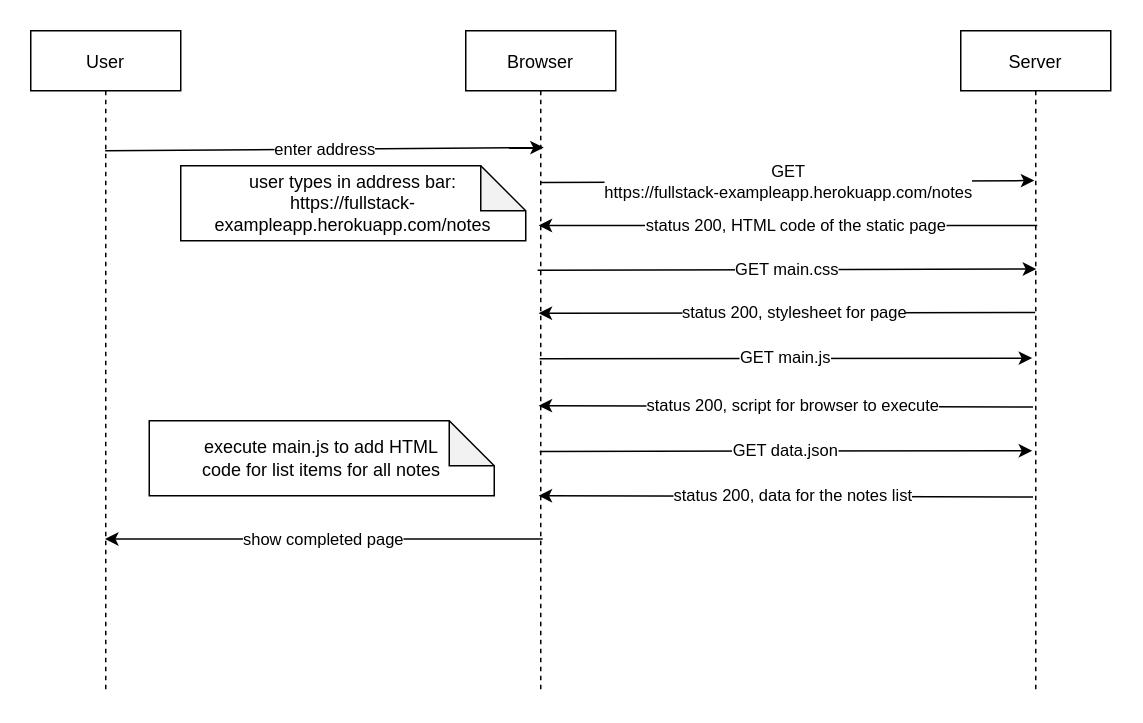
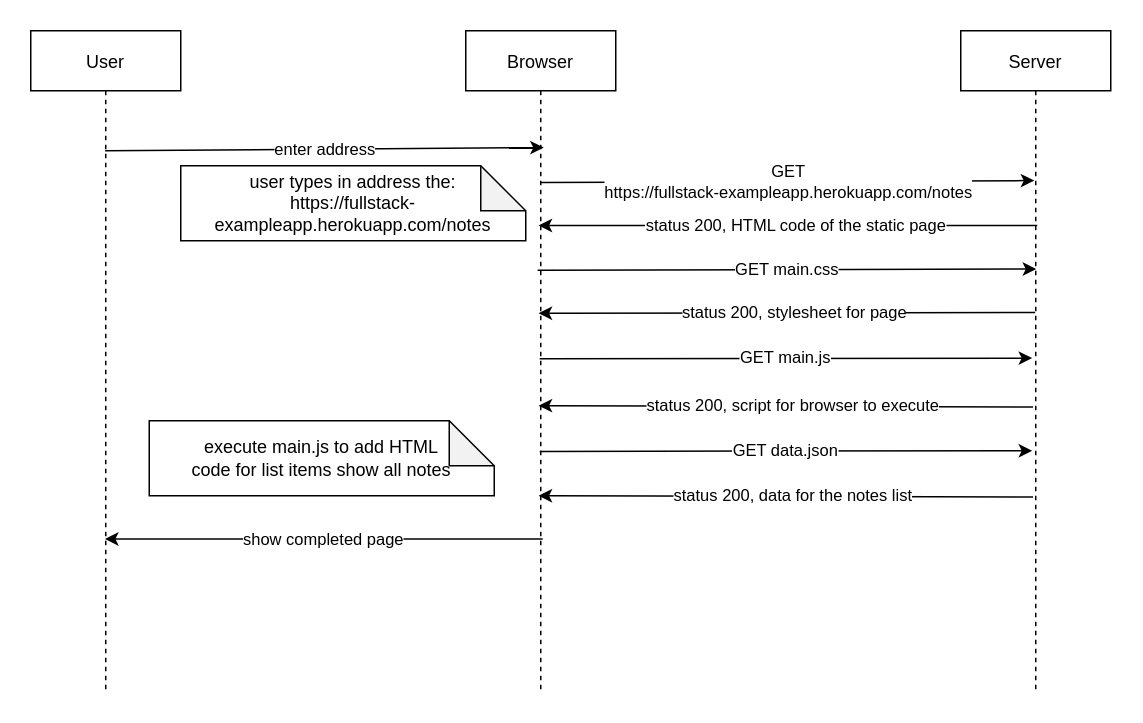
  <mxCell id="0" />
  <mxCell id="1" parent="0" />
  <mxCell id="2" value="User" style="shape=umlLifeline;perimeter=lifelinePerimeter;container=1;collapsible=0;recursiveResize=0;rounded=0;shadow=0;strokeWidth=1;" parent="1" vertex="1"><mxGeometry x="20" y="20" width="100" height="440" as="geometry" /></mxCell>
  <mxCell id="3" value="Browser" style="shape=umlLifeline;perimeter=lifelinePerimeter;container=1;collapsible=0;recursiveResize=0;rounded=0;shadow=0;strokeWidth=1;" parent="1" vertex="1"><mxGeometry x="310" y="20" width="100" height="440" as="geometry" /></mxCell>
  <mxCell id="4" value="Server" style="shape=umlLifeline;perimeter=lifelinePerimeter;container=1;collapsible=0;recursiveResize=0;rounded=0;shadow=0;strokeWidth=1;" parent="1" vertex="1"><mxGeometry x="640" y="20" width="100" height="440" as="geometry" /></mxCell>
- <mxCell id="5" value="user types in address bar:&lt;br&gt;https://fullstack-exampleapp.herokuapp.com/notes" style="shape=note;whiteSpace=wrap;html=1;backgroundOutline=1;darkOpacity=0.05;" parent="1" vertex="1"><mxGeometry x="120" y="110" width="230" height="50" as="geometry" /></mxCell>
+ <mxCell id="5" value="user types in address the:&lt;br&gt;https://fullstack-exampleapp.herokuapp.com/notes" style="shape=note;whiteSpace=wrap;html=1;backgroundOutline=1;darkOpacity=0.05;" parent="1" vertex="1"><mxGeometry x="120" y="110" width="230" height="50" as="geometry" /></mxCell>
  <mxCell id="6" value="GET&lt;br&gt;https://fullstack-exampleapp.herokuapp.com/notes" style="endArrow=classic;html=1;exitX=0.5;exitY=0.23;exitDx=0;exitDy=0;exitPerimeter=0;entryX=0.49;entryY=0.227;entryDx=0;entryDy=0;entryPerimeter=0;" parent="1" source="3" target="4" edge="1"><mxGeometry width="50" height="50" relative="1" as="geometry"><mxPoint x="510" y="290" as="sourcePoint" /><mxPoint x="560" y="138" as="targetPoint" /></mxGeometry></mxCell>
- <mxCell id="7" value="execute main.js to add HTML&lt;br&gt;code for list items for all notes" style="shape=note;whiteSpace=wrap;html=1;backgroundOutline=1;darkOpacity=0.05;" parent="1" vertex="1"><mxGeometry x="99" y="280" width="230" height="50" as="geometry" /></mxCell>
+ <mxCell id="7" value="execute main.js to add HTML&lt;br&gt;code for list items show all notes" style="shape=note;whiteSpace=wrap;html=1;backgroundOutline=1;darkOpacity=0.05;" parent="1" vertex="1"><mxGeometry x="99" y="280" width="230" height="50" as="geometry" /></mxCell>
  <mxCell id="8" value="status 200, HTML code of the static page" style="endArrow=classic;html=1;exitX=0.51;exitY=0.295;exitDx=0;exitDy=0;exitPerimeter=0;entryX=0.486;entryY=0.295;entryDx=0;entryDy=0;entryPerimeter=0;" parent="1" source="4" target="3" edge="1"><mxGeometry x="-0.03" width="50" height="50" relative="1" as="geometry"><mxPoint x="660" y="168" as="sourcePoint" /><mxPoint x="380" y="168" as="targetPoint" /><mxPoint as="offset" /></mxGeometry></mxCell>
  <mxCell id="9" value="enter address" style="endArrow=classic;html=1;exitX=0.496;exitY=0.182;exitDx=0;exitDy=0;exitPerimeter=0;entryX=0.52;entryY=0.177;entryDx=0;entryDy=0;entryPerimeter=0;" parent="1" source="2" target="3" edge="1"><mxGeometry width="50" height="50" relative="1" as="geometry"><mxPoint x="510" y="290" as="sourcePoint" /><mxPoint x="560" y="240" as="targetPoint" /></mxGeometry></mxCell>
  <mxCell id="10" value="GET main.css" style="endArrow=classic;html=1;exitX=0.479;exitY=0.363;exitDx=0;exitDy=0;exitPerimeter=0;entryX=0.503;entryY=0.361;entryDx=0;entryDy=0;entryPerimeter=0;" parent="1" source="3" target="4" edge="1"><mxGeometry width="50" height="50" relative="1" as="geometry"><mxPoint x="362" y="220" as="sourcePoint" /><mxPoint x="690" y="222.1" as="targetPoint" /></mxGeometry></mxCell>
  <mxCell id="11" value="GET main.js" style="endArrow=classic;html=1;exitX=0.493;exitY=0.497;exitDx=0;exitDy=0;exitPerimeter=0;entryX=0.476;entryY=0.496;entryDx=0;entryDy=0;entryPerimeter=0;" parent="1" source="3" target="4" edge="1"><mxGeometry width="50" height="50" relative="1" as="geometry"><mxPoint x="360" y="300" as="sourcePoint" /><mxPoint x="688" y="302.1" as="targetPoint" /></mxGeometry></mxCell>
  <mxCell id="12" value="status 200, stylesheet for page" style="endArrow=classic;html=1;exitX=0.496;exitY=0.427;exitDx=0;exitDy=0;exitPerimeter=0;entryX=0.486;entryY=0.428;entryDx=0;entryDy=0;entryPerimeter=0;" parent="1" source="4" target="3" edge="1"><mxGeometry x="-0.03" width="50" height="50" relative="1" as="geometry"><mxPoint x="688" y="198" as="sourcePoint" /><mxPoint x="370" y="250" as="targetPoint" /><mxPoint as="offset" /></mxGeometry></mxCell>
  <mxCell id="13" value="status 200, script for browser to execute" style="endArrow=classic;html=1;entryX=0.486;entryY=0.568;entryDx=0;entryDy=0;entryPerimeter=0;exitX=0.482;exitY=0.57;exitDx=0;exitDy=0;exitPerimeter=0;" parent="1" source="4" target="3" edge="1"><mxGeometry x="-0.03" width="50" height="50" relative="1" as="geometry"><mxPoint x="694" y="332.1" as="sourcePoint" /><mxPoint x="360" y="330" as="targetPoint" /><mxPoint as="offset" /></mxGeometry></mxCell>
  <mxCell id="14" value="GET data.json" style="endArrow=classic;html=1;exitX=0.493;exitY=0.497;exitDx=0;exitDy=0;exitPerimeter=0;entryX=0.476;entryY=0.496;entryDx=0;entryDy=0;entryPerimeter=0;" parent="1" edge="1"><mxGeometry width="50" height="50" relative="1" as="geometry"><mxPoint x="359.3" y="300.44" as="sourcePoint" /><mxPoint x="687.6" y="300" as="targetPoint" /></mxGeometry></mxCell>
  <mxCell id="15" value="status 200, data for the notes list" style="endArrow=classic;html=1;entryX=0.486;entryY=0.568;entryDx=0;entryDy=0;entryPerimeter=0;exitX=0.482;exitY=0.57;exitDx=0;exitDy=0;exitPerimeter=0;" parent="1" edge="1"><mxGeometry x="-0.03" width="50" height="50" relative="1" as="geometry"><mxPoint x="688.2" y="330.88" as="sourcePoint" /><mxPoint x="358.6" y="330" as="targetPoint" /><mxPoint as="offset" /></mxGeometry></mxCell>
  <mxCell id="16" value="show completed page" style="endArrow=classic;html=1;exitX=0.513;exitY=0.77;exitDx=0;exitDy=0;exitPerimeter=0;" parent="1" source="3" target="2" edge="1"><mxGeometry width="50" height="50" relative="1" as="geometry"><mxPoint x="510" y="280" as="sourcePoint" /><mxPoint x="560" y="230" as="targetPoint" /></mxGeometry></mxCell>
